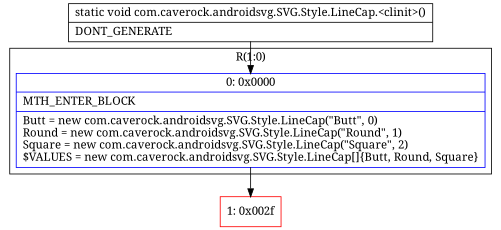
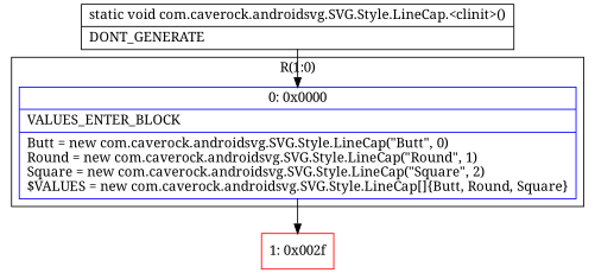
  digraph {
    fontname="Noto Serif"
    node [shape=record fontname="Noto Serif"]
    edge [fontname="Noto Serif"]
-   n1 [color=blue label="{0\:\ 0x0000|MTH_ENTER_BLOCK\l|Butt = new com.caverock.androidsvg.SVG.Style.LineCap(\"Butt\", 0)\lRound = new com.caverock.androidsvg.SVG.Style.LineCap(\"Round\", 1)\lSquare = new com.caverock.androidsvg.SVG.Style.LineCap(\"Square\", 2)\l$VALUES = new com.caverock.androidsvg.SVG.Style.LineCap[]\{Butt, Round, Square\}\l}"]
+   n1 [color=blue label="{0\:\ 0x0000|VALUES_ENTER_BLOCK\l|Butt = new com.caverock.androidsvg.SVG.Style.LineCap(\"Butt\", 0)\lRound = new com.caverock.androidsvg.SVG.Style.LineCap(\"Round\", 1)\lSquare = new com.caverock.androidsvg.SVG.Style.LineCap(\"Square\", 2)\l$VALUES = new com.caverock.androidsvg.SVG.Style.LineCap[]\{Butt, Round, Square\}\l}"]
    n2 [color=red label="{1\:\ 0x002f}"]
    n3 [label="{static void com.caverock.androidsvg.SVG.Style.LineCap.\<clinit\>()  | DONT_GENERATE\l}"]
    subgraph cluster_1 {
      label="R(1:0)"
      n1
    }
    n1 -> n2
    n3 -> n1
  }
